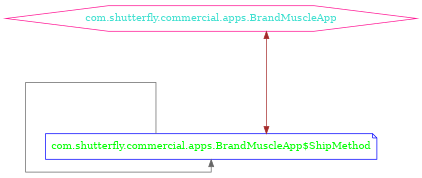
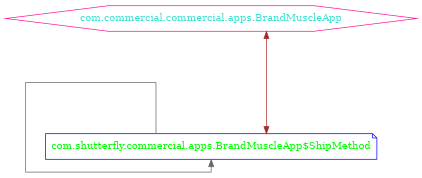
  digraph {
    concentrate=true
    rankdir=TB
    ranksep=2.0
    splines=ortho
    "com.shutterfly.commercial.apps.BrandMuscleApp$ShipMethod" [fontcolor=green color=blue shape=note]
-   "com.shutterfly.commercial.apps.BrandMuscleApp" [fontcolor=turquoise color=deeppink shape=hexagon]
+   "com.shutterfly.commercial.apps.BrandMuscleApp" [fontcolor=turquoise color=deeppink shape=hexagon label="com.commercial.commercial.apps.BrandMuscleApp"]
    "com.shutterfly.commercial.apps.BrandMuscleApp$ShipMethod" -> "com.shutterfly.commercial.apps.BrandMuscleApp$ShipMethod" [color=gray40]
    "com.shutterfly.commercial.apps.BrandMuscleApp" -> "com.shutterfly.commercial.apps.BrandMuscleApp$ShipMethod" [dir=both color=brown]
  }
